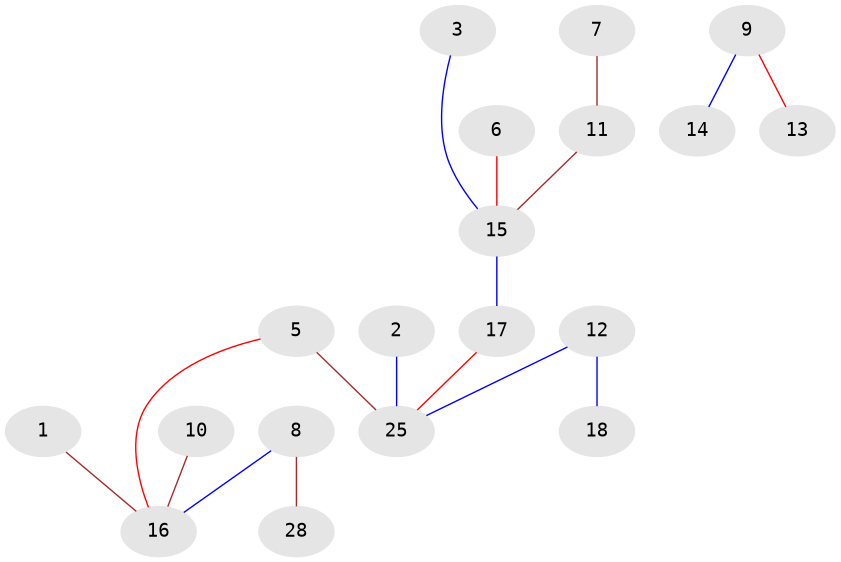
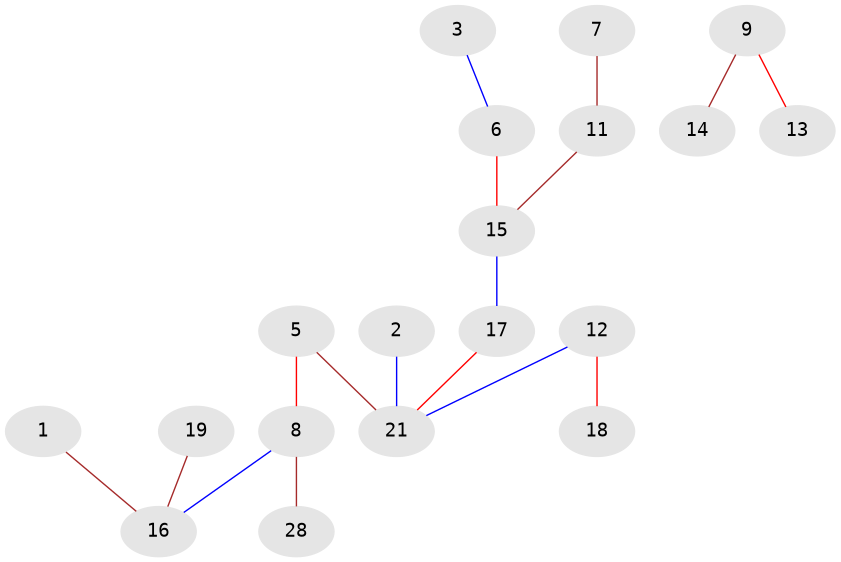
  graph {
    fontname="DejaVu Sans Mono"
    node [color=gray90 fontname="DejaVu Sans Mono" style=filled]
    edge [color=brown fontname="DejaVu Sans Mono" weight=1.0]
    n1 [label=16]
    1
    2
-   21 [label=25]
+   21
    3
    6
    15
    5
    17
    7
    11
    8
    28
    9
    14
    13
-   10
+   10 [label=19]
    12
    18
    1 -- n1
    2 -- 21 [color=blue]
-   3 -- 15 [color=blue]
+   3 -- 6 [color=blue]
    6 -- 15 [color=red weight=2.0]
    15 -- 17 [color=blue]
-   5 -- n1 [color=red]
+   5 -- 8 [color=red]
    5 -- 21 [weight=2.0]
    17 -- 21 [color=red]
    7 -- 11
    11 -- 15 [weight=2.0]
    8 -- n1 [color=blue]
    8 -- 28
-   9 -- 14 [color=blue]
+   9 -- 14
    9 -- 13 [color=red]
    10 -- n1
    12 -- 21 [color=blue]
-   12 -- 18 [color=blue]
+   12 -- 18 [color=red]
  }
